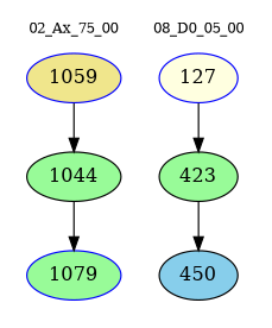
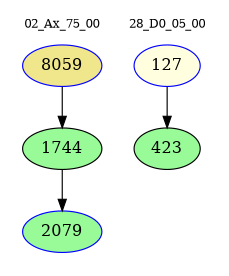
  digraph {
    node [color=blue fillcolor=palegreen style=filled]
    edge [color=black]
-   n1 [fillcolor=khaki label=1059]
-   n2 [color=black label=1044]
-   n3 [label=1079]
+   n1 [fillcolor=khaki label=8059]
+   n2 [color=black label=1744]
+   n3 [label=2079]
    n4 [fillcolor=lightyellow label=127]
    n5 [color=black label=423]
-   n6 [color=black fillcolor=skyblue label=450]
    subgraph cluster_1 {
      color=white
      fontsize=10
      label="02_Ax_75_00"
      n1
      n2
      n3
    }
    subgraph cluster_2 {
      color=white
      fontsize=10
-     label="08_D0_05_00"
+     label="28_D0_05_00"
      n4
      n5
-     n6
    }
    n1 -> n2
    n2 -> n3
    n4 -> n5
-   n5 -> n6
  }
